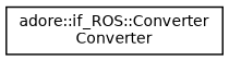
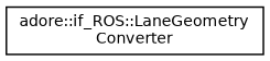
  digraph {
    rankdir=LR
-   n1 [color=black fillcolor=white fontname=Helvetica fontsize=10 height=0.2 label="adore::if_ROS::Converter\lConverter" shape=record style=filled width=0.4]
+   n1 [color=black fillcolor=white fontname=Helvetica fontsize=10 height=0.2 label="adore::if_ROS::LaneGeometry\lConverter" shape=record style=filled width=0.4]
  }
